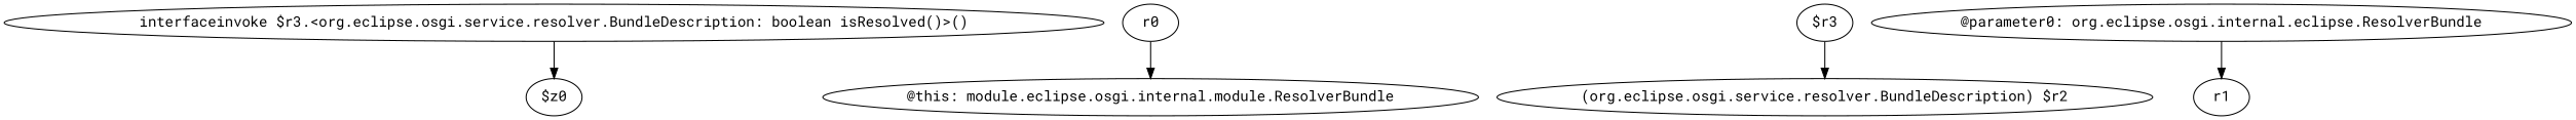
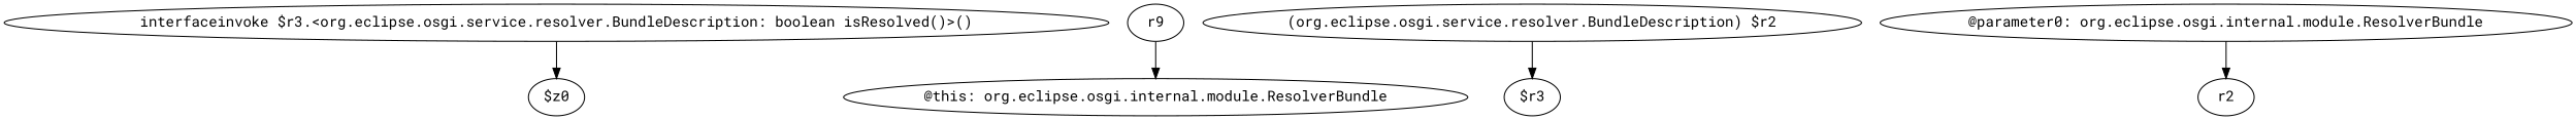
  digraph {
    fontname="Roboto Mono"
    node [fontname="Roboto Mono"]
    edge [fontname="Roboto Mono"]
    n1 [label="interfaceinvoke $r3.<org.eclipse.osgi.service.resolver.BundleDescription: boolean isResolved()>()"]
    n2 [label="$z0"]
-   n3 [label="@this: module.eclipse.osgi.internal.module.ResolverBundle"]
-   n4 [label=r0]
+   n3 [label="@this: org.eclipse.osgi.internal.module.ResolverBundle"]
+   n4 [label=r9]
    n5 [label="(org.eclipse.osgi.service.resolver.BundleDescription) $r2"]
    n6 [label="$r3"]
-   n7 [label="@parameter0: org.eclipse.osgi.internal.eclipse.ResolverBundle"]
-   n8 [label=r1]
+   n7 [label="@parameter0: org.eclipse.osgi.internal.module.ResolverBundle"]
+   n8 [label=r2]
    n1 -> n2
    n4 -> n3
-   n6 -> n5
+   n5 -> n6
    n7 -> n8
  }
